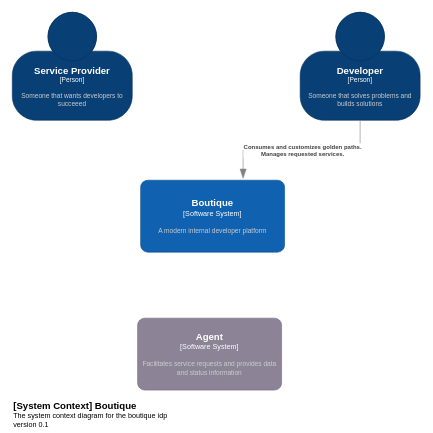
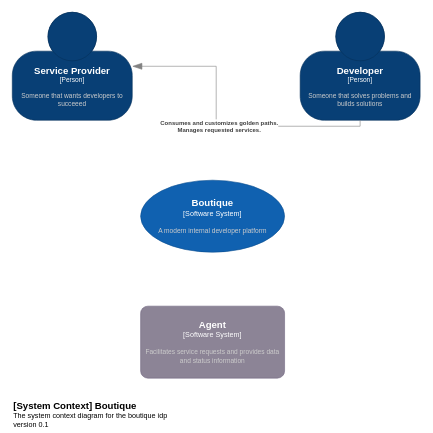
  <mxCell id="0" />
  <mxCell id="1" parent="0" />
- <mxCell id="2" value="&lt;font style=&quot;font-size: 16px&quot;&gt;&lt;b&gt;Boutique&lt;/b&gt;&lt;/font&gt;&lt;div&gt;[Software System]&lt;/div&gt;&lt;br&gt;&lt;div&gt;&lt;font style=&quot;font-size: 11px&quot;&gt;&lt;font color=&quot;#cccccc&quot;&gt;A modern internal developer platform&lt;/font&gt;&lt;/div&gt;" style="rounded=1;whiteSpace=wrap;html=1;labelBackgroundColor=none;fillColor=#1061B0;fontColor=#ffffff;align=center;arcSize=10;strokeColor=#0D5091;metaEdit=1;resizable=0;points=[[0.25,0,0],[0.5,0,0],[0.75,0,0],[1,0.25,0],[1,0.5,0],[1,0.75,0],[0.75,1,0],[0.5,1,0],[0.25,1,0],[0,0.75,0],[0,0.5,0],[0,0.25,0]];" parent="1" vertex="1"><mxGeometry x="234" y="300" width="240" height="120" as="geometry" /></mxCell>
+ <mxCell id="2" value="&lt;font style=&quot;font-size: 16px&quot;&gt;&lt;b&gt;Boutique&lt;/b&gt;&lt;/font&gt;&lt;div&gt;[Software System]&lt;/div&gt;&lt;br&gt;&lt;div&gt;&lt;font style=&quot;font-size: 11px&quot;&gt;&lt;font color=&quot;#cccccc&quot;&gt;A modern internal developer platform&lt;/font&gt;&lt;/div&gt;" style="ellipse;whiteSpace=wrap;html=1;labelBackgroundColor=none;fillColor=#1061B0;fontColor=#ffffff;align=center;arcSize=10;strokeColor=#0D5091;metaEdit=1;resizable=0;points=[[0.25,0,0],[0.5,0,0],[0.75,0,0],[1,0.25,0],[1,0.5,0],[1,0.75,0],[0.75,1,0],[0.5,1,0],[0.25,1,0],[0,0.75,0],[0,0.5,0],[0,0.25,0]];" parent="1" vertex="1"><mxGeometry x="234" y="300" width="240" height="120" as="geometry" /></mxCell>
  <mxCell id="3" value="&lt;font style=&quot;font-size: 16px&quot;&gt;&lt;b&gt;Developer&lt;/b&gt;&lt;/font&gt;&lt;div&gt;[Person]&lt;/div&gt;&lt;br&gt;&lt;div&gt;&lt;font style=&quot;font-size: 11px&quot;&gt;&lt;font color=&quot;#cccccc&quot;&gt;Someone that solves problems and builds solutions&lt;/font&gt;&lt;/div&gt;" style="html=1;fontSize=11;dashed=0;whiteSpace=wrap;fillColor=#083F75;strokeColor=#06315C;fontColor=#ffffff;shape=mxgraph.c4.person2;align=center;metaEdit=1;points=[[0.5,0,0],[1,0.5,0],[1,0.75,0],[0.75,1,0],[0.5,1,0],[0.25,1,0],[0,0.75,0],[0,0.5,0]];resizable=0;" parent="1" vertex="1"><mxGeometry x="500" y="20" width="200" height="180" as="geometry" /></mxCell>
  <mxCell id="4" value="&lt;font style=&quot;font-size: 16px&quot;&gt;&lt;b&gt;Service Provider&lt;/b&gt;&lt;/font&gt;&lt;div&gt;[Person]&lt;/div&gt;&lt;br&gt;&lt;div&gt;&lt;font style=&quot;font-size: 11px&quot;&gt;&lt;font color=&quot;#cccccc&quot;&gt;Someone that wants developers to succeeed&lt;/font&gt;&lt;/div&gt;" style="html=1;fontSize=11;dashed=0;whiteSpace=wrap;fillColor=#083F75;strokeColor=#06315C;fontColor=#ffffff;shape=mxgraph.c4.person2;align=center;metaEdit=1;points=[[0.5,0,0],[1,0.5,0],[1,0.75,0],[0.75,1,0],[0.5,1,0],[0.25,1,0],[0,0.75,0],[0,0.5,0]];resizable=0;" parent="1" vertex="1"><mxGeometry x="20" y="20" width="200" height="180" as="geometry" /></mxCell>
- <mxCell id="5" value="&lt;div style=&quot;text-align: left&quot;&gt;&lt;div style=&quot;text-align: center&quot;&gt;&lt;b&gt;Consumes and customizes golden paths.&#10;Manages requested services. &lt;/b&gt;&lt;/div&gt;" style="endArrow=blockThin;html=1;fontSize=10;fontColor=#404040;strokeWidth=1;endFill=1;strokeColor=#828282;elbow=vertical;metaEdit=1;endSize=14;startSize=14;jumpStyle=arc;jumpSize=16;rounded=0;edgeStyle=orthogonalEdgeStyle;exitX=0.5;exitY=1;exitDx=0;exitDy=0;exitPerimeter=0;entryX=0.712;entryY=-0.02;entryDx=0;entryDy=0;entryPerimeter=0;" parent="1" source="3" target="2" edge="1"><mxGeometry width="240" relative="1" as="geometry"><mxPoint x="250" y="210" as="sourcePoint" /><mxPoint x="304" y="310" as="targetPoint" /></mxGeometry></mxCell>
- <mxCell id="6" value="&lt;font style=&quot;font-size: 16px&quot;&gt;&lt;b&gt;Agent&lt;/b&gt;&lt;/font&gt;&lt;div&gt;[Software System]&lt;/div&gt;&lt;br&gt;&lt;div&gt;&lt;font style=&quot;font-size: 11px&quot;&gt;&lt;font color=&quot;#cccccc&quot;&gt;Facilitates service requests and provides data and status information&lt;/font&gt;&lt;/div&gt;" style="rounded=1;whiteSpace=wrap;html=1;labelBackgroundColor=none;fillColor=#8C8496;fontColor=#ffffff;align=center;arcSize=10;strokeColor=#736782;metaEdit=1;resizable=0;points=[[0.25,0,0],[0.5,0,0],[0.75,0,0],[1,0.25,0],[1,0.5,0],[1,0.75,0],[0.75,1,0],[0.5,1,0],[0.25,1,0],[0,0.75,0],[0,0.5,0],[0,0.25,0]];" parent="1" vertex="1"><mxGeometry x="229" y="530" width="240" height="120" as="geometry" /></mxCell>
+ <mxCell id="5" value="&lt;div style=&quot;text-align: left&quot;&gt;&lt;div style=&quot;text-align: center&quot;&gt;&lt;b&gt;Consumes and customizes golden paths.&#10;Manages requested services. &lt;/b&gt;&lt;/div&gt;" style="endArrow=blockThin;html=1;fontSize=10;fontColor=#404040;strokeWidth=1;endFill=1;strokeColor=#828282;elbow=vertical;metaEdit=1;endSize=14;startSize=14;jumpStyle=arc;jumpSize=16;rounded=0;edgeStyle=orthogonalEdgeStyle;exitX=0.5;exitY=1;exitDx=0;exitDy=0;exitPerimeter=0;" parent="1" source="3" target="4" edge="1"><mxGeometry width="240" relative="1" as="geometry"><mxPoint x="250" y="210" as="sourcePoint" /><mxPoint x="304" y="310" as="targetPoint" /></mxGeometry></mxCell>
+ <mxCell id="6" value="&lt;font style=&quot;font-size: 16px&quot;&gt;&lt;b&gt;Agent&lt;/b&gt;&lt;/font&gt;&lt;div&gt;[Software System]&lt;/div&gt;&lt;br&gt;&lt;div&gt;&lt;font style=&quot;font-size: 11px&quot;&gt;&lt;font color=&quot;#cccccc&quot;&gt;Facilitates service requests and provides data and status information&lt;/font&gt;&lt;/div&gt;" style="rounded=1;whiteSpace=wrap;html=1;labelBackgroundColor=none;fillColor=#8C8496;fontColor=#ffffff;align=center;arcSize=10;strokeColor=#736782;metaEdit=1;resizable=0;points=[[0.25,0,0],[0.5,0,0],[0.75,0,0],[1,0.25,0],[1,0.5,0],[1,0.75,0],[0.75,1,0],[0.5,1,0],[0.25,1,0],[0,0.75,0],[0,0.5,0],[0,0.25,0]];" parent="1" vertex="1"><mxGeometry x="234" y="510" width="240" height="120" as="geometry" /></mxCell>
  <mxCell id="7" value="&lt;font style=&quot;font-size: 16px&quot;&gt;&lt;b&gt;&lt;div style=&quot;text-align: left&quot;&gt;[System Context] Boutique&lt;/div&gt;&lt;/b&gt;&lt;/font&gt;&lt;div style=&quot;text-align: left&quot;&gt;The system context diagram for the boutique idp version 0.1&lt;/div&gt;" style="text;html=1;strokeColor=none;fillColor=none;align=left;verticalAlign=top;whiteSpace=wrap;rounded=0;metaEdit=1;allowArrows=0;resizable=1;rotatable=0;connectable=0;recursiveResize=0;expand=0;pointerEvents=0;points=[[0.25,0,0],[0.5,0,0],[0.75,0,0],[1,0.25,0],[1,0.5,0],[1,0.75,0],[0.75,1,0],[0.5,1,0],[0.25,1,0],[0,0.75,0],[0,0.5,0],[0,0.25,0]];" parent="1" vertex="1"><mxGeometry x="20" y="660" width="260" height="40" as="geometry" /></mxCell>
